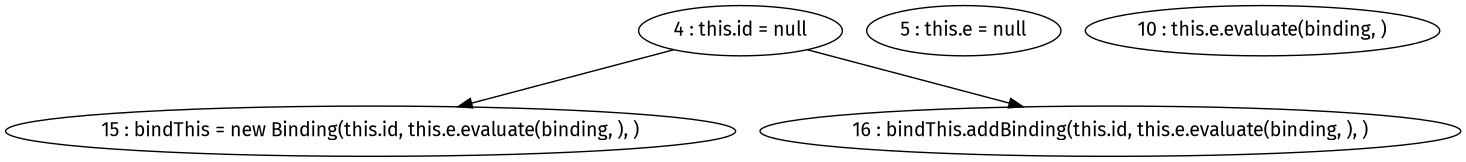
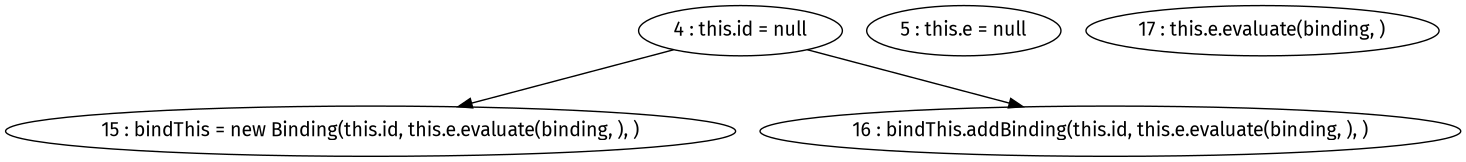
  digraph {
    fontname="Fira Sans"
    node [fontname="Fira Sans"]
    edge [fontname="Fira Sans"]
    "4 : this.id = null"
    "15 : bindThis = new Binding(this.id, this.e.evaluate(binding, ), )"
    "16 : bindThis.addBinding(this.id, this.e.evaluate(binding, ), )"
    "5 : this.e = null"
-   "17 : this.e.evaluate(binding, )" [label="10 : this.e.evaluate(binding, )"]
+   "17 : this.e.evaluate(binding, )"
    "4 : this.id = null" -> "15 : bindThis = new Binding(this.id, this.e.evaluate(binding, ), )"
    "4 : this.id = null" -> "16 : bindThis.addBinding(this.id, this.e.evaluate(binding, ), )"
  }
